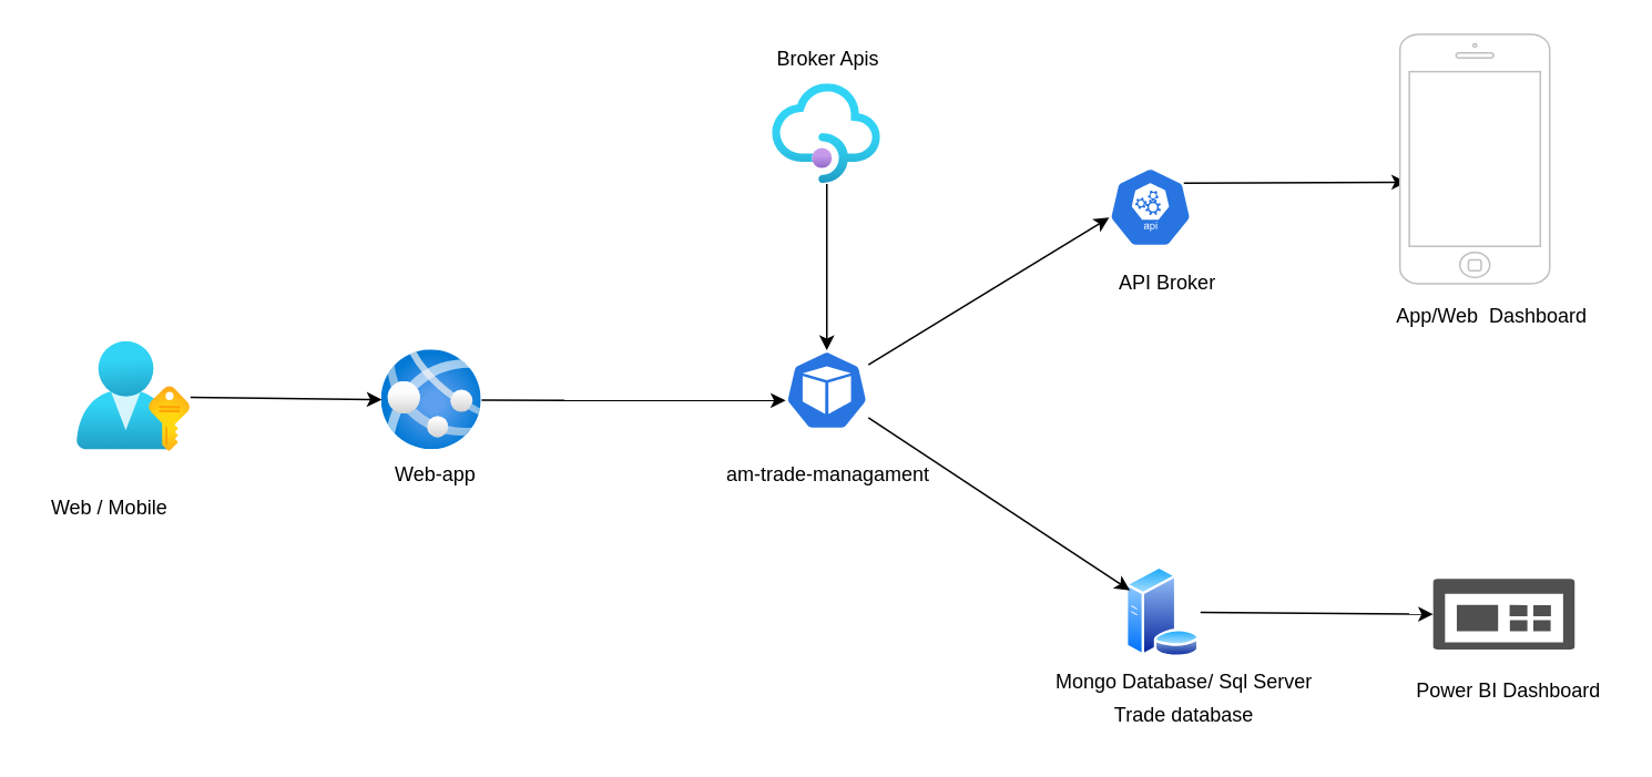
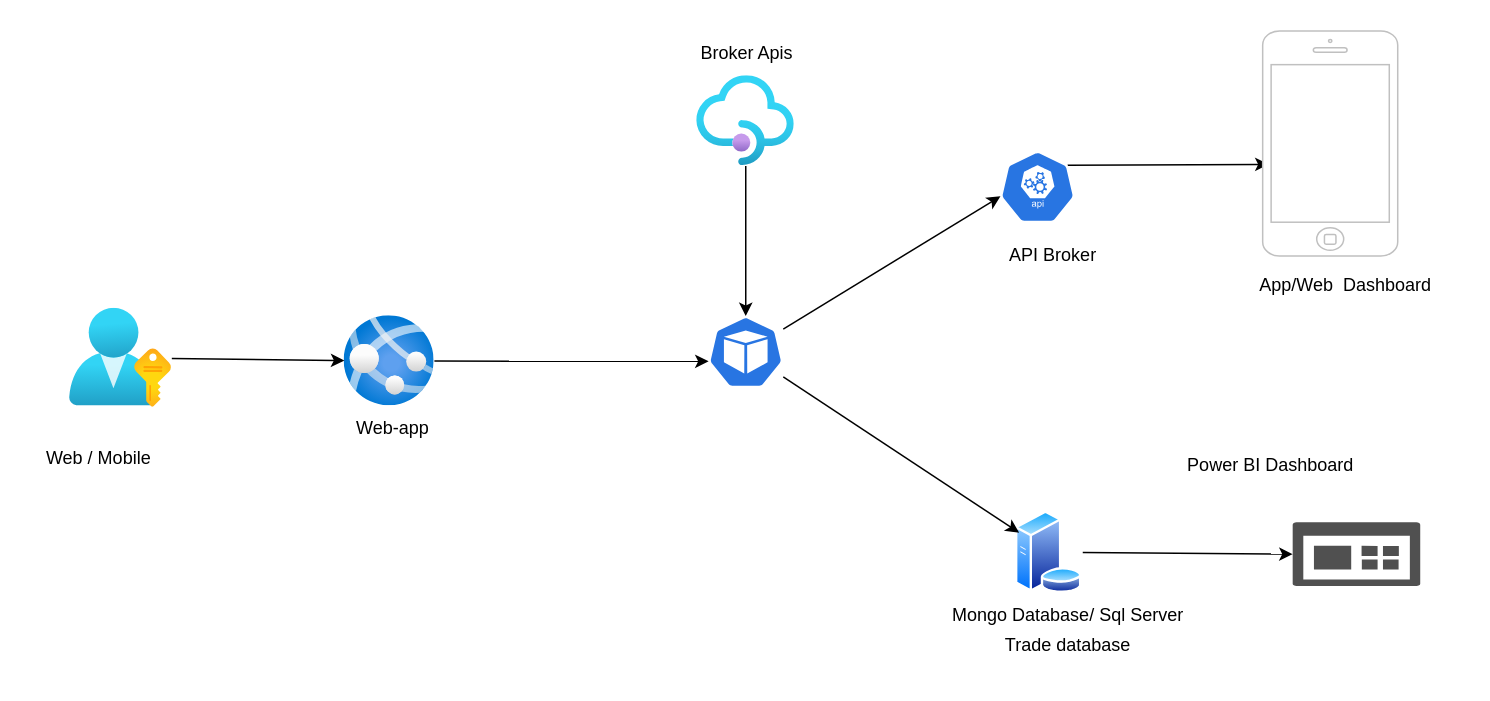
  <mxCell id="0" />
  <mxCell id="1" parent="0" />
  <mxCell id="2" value="Web / Mobile" style="text;html=1;align=center;verticalAlign=middle;resizable=0;points=[];autosize=1;strokeColor=none;fillColor=none;" vertex="1" parent="1"><mxGeometry x="20" y="290" width="90" height="30" as="geometry" /></mxCell>
  <mxCell id="3" value="Trade database" style="text;html=1;align=center;verticalAlign=middle;resizable=0;points=[];autosize=1;strokeColor=none;fillColor=none;" vertex="1" parent="1"><mxGeometry x="656" y="415" width="110" height="30" as="geometry" /></mxCell>
  <mxCell id="4" style="edgeStyle=none;html=1;exitX=0.9;exitY=0.2;exitDx=0;exitDy=0;exitPerimeter=0;entryX=0.044;entryY=0.593;entryDx=0;entryDy=0;entryPerimeter=0;" edge="1" parent="1" source="5" target="19"><mxGeometry relative="1" as="geometry" /></mxCell>
  <mxCell id="5" value="" style="sketch=0;html=1;dashed=0;whitespace=wrap;fillColor=#2875E2;strokeColor=#ffffff;points=[[0.005,0.63,0],[0.1,0.2,0],[0.9,0.2,0],[0.5,0,0],[0.995,0.63,0],[0.72,0.99,0],[0.5,1,0],[0.28,0.99,0]];verticalLabelPosition=bottom;align=center;verticalAlign=top;shape=mxgraph.kubernetes.icon;prIcon=api" vertex="1" parent="1"><mxGeometry x="666" y="100" width="50" height="48" as="geometry" /></mxCell>
  <mxCell id="6" value="API Broker" style="text;html=1;align=center;verticalAlign=middle;resizable=0;points=[];autosize=1;strokeColor=none;fillColor=none;" vertex="1" parent="1"><mxGeometry x="656" y="155" width="90" height="30" as="geometry" /></mxCell>
  <mxCell id="7" value="Mongo Database/ Sql Server" style="text;html=1;align=center;verticalAlign=middle;resizable=0;points=[];autosize=1;strokeColor=none;fillColor=none;" vertex="1" parent="1"><mxGeometry x="621" y="395" width="180" height="30" as="geometry" /></mxCell>
  <mxCell id="8" style="edgeStyle=none;html=1;entryX=0;entryY=0.5;entryDx=0;entryDy=0;entryPerimeter=0;" edge="1" parent="1" source="9" target="20"><mxGeometry relative="1" as="geometry" /></mxCell>
  <mxCell id="9" value="" style="aspect=fixed;perimeter=ellipsePerimeter;html=1;align=center;shadow=0;dashed=0;spacingTop=3;image;image=img/lib/active_directory/database_server.svg;" vertex="1" parent="1"><mxGeometry x="676" y="340" width="45.1" height="55" as="geometry" /></mxCell>
  <mxCell id="10" style="edgeStyle=none;html=1;entryX=0.005;entryY=0.63;entryDx=0;entryDy=0;entryPerimeter=0;" edge="1" parent="1" source="12" target="5"><mxGeometry relative="1" as="geometry" /></mxCell>
  <mxCell id="11" style="edgeStyle=none;html=1;" edge="1" parent="1" source="12" target="9"><mxGeometry relative="1" as="geometry" /></mxCell>
  <mxCell id="12" value="" style="sketch=0;html=1;dashed=0;whitespace=wrap;fillColor=#2875E2;strokeColor=#ffffff;points=[[0.005,0.63,0],[0.1,0.2,0],[0.9,0.2,0],[0.5,0,0],[0.995,0.63,0],[0.72,0.99,0],[0.5,1,0],[0.28,0.99,0]];verticalLabelPosition=bottom;align=center;verticalAlign=top;shape=mxgraph.kubernetes.icon;prIcon=pod" vertex="1" parent="1"><mxGeometry x="471.5" y="210" width="50" height="48" as="geometry" /></mxCell>
- <mxCell id="13" value="&lt;span style=&quot;&quot;&gt;am-trade-managament&lt;/span&gt;" style="text;html=1;align=center;verticalAlign=middle;resizable=0;points=[];autosize=1;strokeColor=none;fillColor=none;" vertex="1" parent="1"><mxGeometry x="421.5" y="270" width="150" height="30" as="geometry" /></mxCell>
  <mxCell id="14" value="&lt;span style=&quot;&quot;&gt;Web-app&lt;/span&gt;" style="text;html=1;align=center;verticalAlign=middle;resizable=0;points=[];autosize=1;strokeColor=none;fillColor=none;" vertex="1" parent="1"><mxGeometry x="226" y="270" width="70" height="30" as="geometry" /></mxCell>
  <mxCell id="15" style="edgeStyle=none;html=1;entryX=0.005;entryY=0.63;entryDx=0;entryDy=0;entryPerimeter=0;" edge="1" parent="1" source="16" target="12"><mxGeometry relative="1" as="geometry" /></mxCell>
  <mxCell id="16" value="" style="aspect=fixed;html=1;points=[];align=center;image;fontSize=12;image=img/lib/azure2/containers/App_Services.svg;" vertex="1" parent="1"><mxGeometry x="229" y="210" width="60" height="60" as="geometry" /></mxCell>
  <mxCell id="17" style="edgeStyle=none;html=1;" edge="1" parent="1" source="18" target="16"><mxGeometry relative="1" as="geometry" /></mxCell>
  <mxCell id="18" value="" style="aspect=fixed;html=1;points=[];align=center;image;fontSize=12;image=img/lib/azure2/azure_stack/User_Subscriptions.svg;" vertex="1" parent="1"><mxGeometry x="46" y="205" width="68" height="66" as="geometry" /></mxCell>
  <mxCell id="19" value="" style="html=1;verticalLabelPosition=bottom;labelBackgroundColor=#ffffff;verticalAlign=top;shadow=0;dashed=0;strokeWidth=1;shape=mxgraph.ios7.misc.iphone;strokeColor=#c0c0c0;" vertex="1" parent="1"><mxGeometry x="841" y="20" width="90" height="150" as="geometry" /></mxCell>
  <mxCell id="20" value="" style="sketch=0;pointerEvents=1;shadow=0;dashed=0;html=1;strokeColor=none;labelPosition=center;verticalLabelPosition=bottom;verticalAlign=top;align=center;fillColor=#505050;shape=mxgraph.mscae.intune.dashboard" vertex="1" parent="1"><mxGeometry x="861" y="347.5" width="85" height="42.5" as="geometry" /></mxCell>
  <mxCell id="21" value="App/Web&amp;nbsp; Dashboard" style="text;html=1;align=center;verticalAlign=middle;resizable=0;points=[];autosize=1;strokeColor=none;fillColor=none;" vertex="1" parent="1"><mxGeometry x="826" y="175" width="140" height="30" as="geometry" /></mxCell>
- <mxCell id="22" value="&lt;span style=&quot;&quot;&gt;Power BI Dashboard&lt;/span&gt;" style="text;html=1;align=center;verticalAlign=middle;resizable=0;points=[];autosize=1;strokeColor=none;fillColor=none;" vertex="1" parent="1"><mxGeometry x="841" y="400" width="130" height="30" as="geometry" /></mxCell>
+ <mxCell id="22" value="&lt;span style=&quot;&quot;&gt;Power BI Dashboard&lt;/span&gt;" style="text;html=1;align=center;verticalAlign=middle;resizable=0;points=[];autosize=1;strokeColor=none;fillColor=none;" vertex="1" parent="1"><mxGeometry x="781" y="295" width="130" height="30" as="geometry" /></mxCell>
  <mxCell id="23" value="" style="aspect=fixed;html=1;points=[];align=center;image;fontSize=12;image=img/lib/azure2/integration/API_Management_Services.svg;" vertex="1" parent="1"><mxGeometry x="464" y="50" width="65" height="60" as="geometry" /></mxCell>
  <mxCell id="24" style="edgeStyle=none;html=1;entryX=0.5;entryY=0;entryDx=0;entryDy=0;entryPerimeter=0;" edge="1" parent="1" source="23" target="12"><mxGeometry relative="1" as="geometry" /></mxCell>
  <mxCell id="25" value="Broker Apis" style="text;html=1;align=center;verticalAlign=middle;resizable=0;points=[];autosize=1;strokeColor=none;fillColor=none;" vertex="1" parent="1"><mxGeometry x="456.5" y="20" width="80" height="30" as="geometry" /></mxCell>
